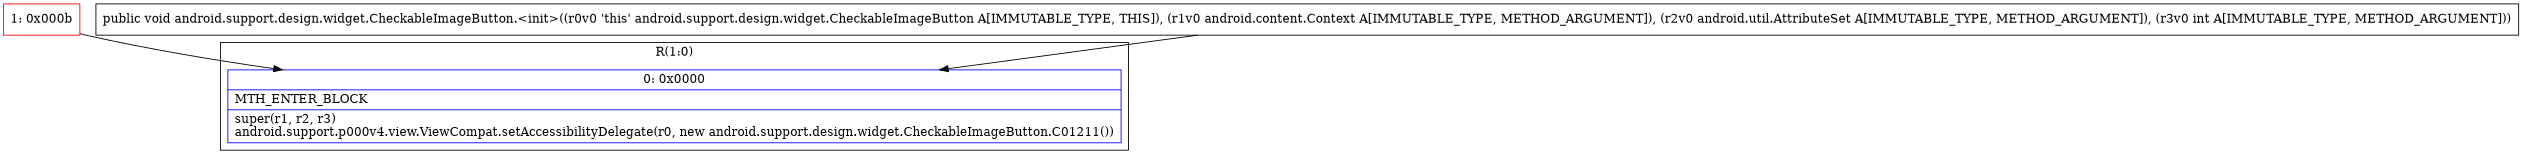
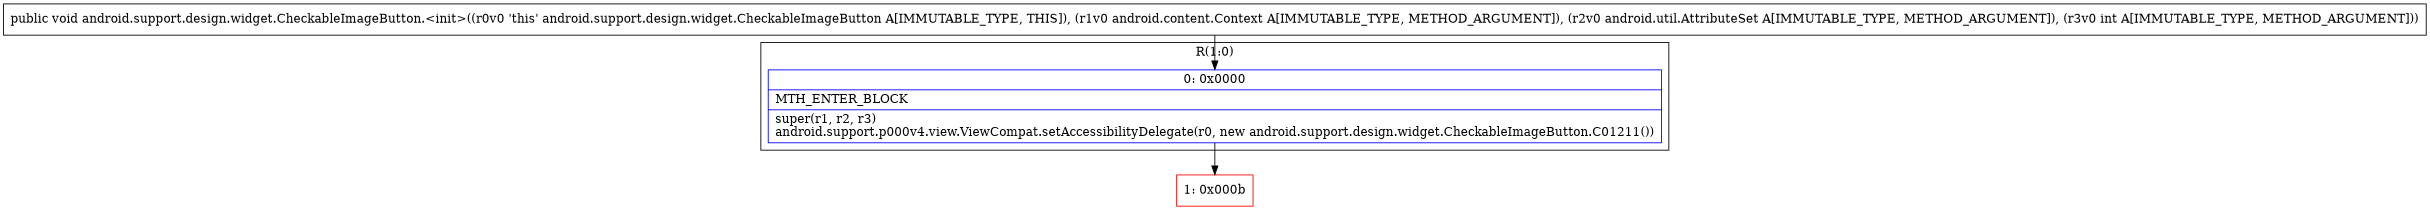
  digraph {
    node [shape=record]
    n1 [color=blue label="{0\:\ 0x0000|MTH_ENTER_BLOCK\l|super(r1, r2, r3)\landroid.support.p000v4.view.ViewCompat.setAccessibilityDelegate(r0, new android.support.design.widget.CheckableImageButton.C01211())\l}"]
    n2 [color=red label="{1\:\ 0x000b}"]
    n3 [label="{public void android.support.design.widget.CheckableImageButton.\<init\>((r0v0 'this' android.support.design.widget.CheckableImageButton A[IMMUTABLE_TYPE, THIS]), (r1v0 android.content.Context A[IMMUTABLE_TYPE, METHOD_ARGUMENT]), (r2v0 android.util.AttributeSet A[IMMUTABLE_TYPE, METHOD_ARGUMENT]), (r3v0 int A[IMMUTABLE_TYPE, METHOD_ARGUMENT])) }"]
    subgraph cluster_1 {
      label="R(1:0)"
      n1
    }
-   n2 -> n1
+   n1 -> n2
    n3 -> n1
  }
